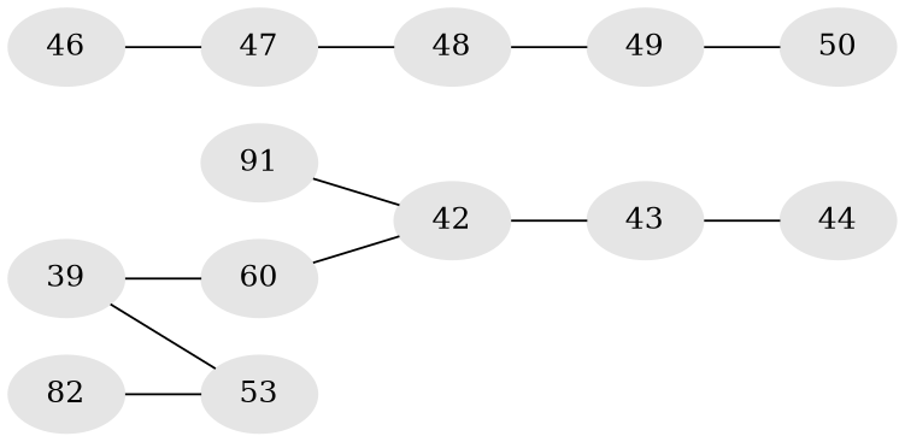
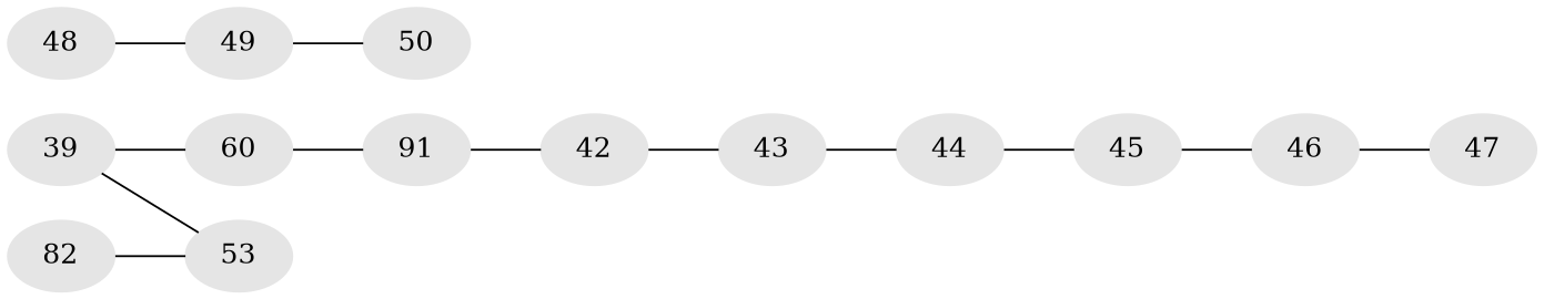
  graph {
    rankdir=LR
    node [color=gray90 style=filled]
    n1 [label=60]
    39
    53 [super="+4+5+6+12+13+14+20+21+22+28+29+30+36+37+38"]
    n4 [label=91]
    42
    43
    44
+   45
    46
    47
    48
    49
    50
    n14 [label=82]
-   n1 -- 42
+   n1 -- n4
    39 -- n1
    39 -- 53
    n4 -- 42
    42 -- 43
    43 -- 44
+   44 -- 45
+   45 -- 46
    46 -- 47
-   47 -- 48
    48 -- 49
    49 -- 50
    n14 -- 53
  }
